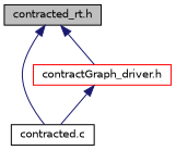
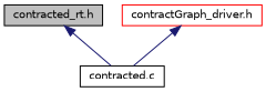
  digraph {
    node [color=black fillcolor=white fontname=Helvetica fontsize=10 shape=record style=filled]
    edge [color=midnightblue dir=back fontname=Helvetica fontsize=10 labelfontname=Helvetica labelfontsize=10 style=solid]
    n1 [fillcolor=grey75 fontcolor=black height=0.2 label="contracted_rt.h" width=0.4]
    n2 [height=0.2 label="contracted.c" width=0.4]
    n3 [color=red height=0.2 label="contractGraph_driver.h" width=0.4]
    n1 -> n2
-   n1 -> n3
    n3 -> n2
  }
